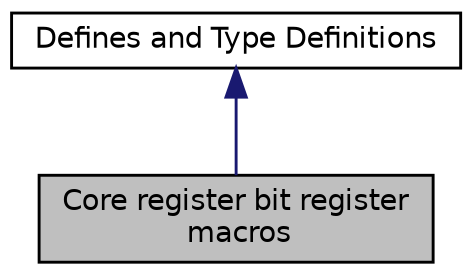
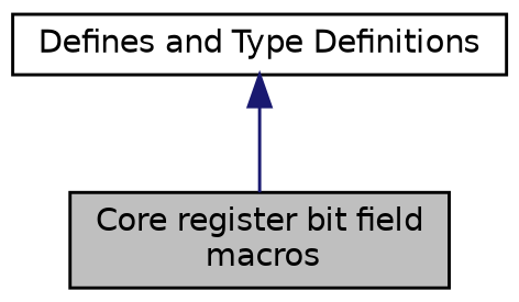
  digraph {
    rankdir=TB
    node [color=black fontname=Helvetica fontsize=10 shape=record style=filled]
    n1 [fillcolor=white height=0.2 label="Defines and Type Definitions" width=0.4]
-   n2 [fillcolor=grey75 fontcolor=black height=0.2 label="Core register bit register\l macros" width=0.4]
+   n2 [fillcolor=grey75 fontcolor=black height=0.2 label="Core register bit field\l macros" width=0.4]
    n1 -> n2 [color=midnightblue dir=back fontname=Helvetica fontsize=10 labelfontname=Helvetica labelfontsize=10 shape=plaintext style=solid]
  }
